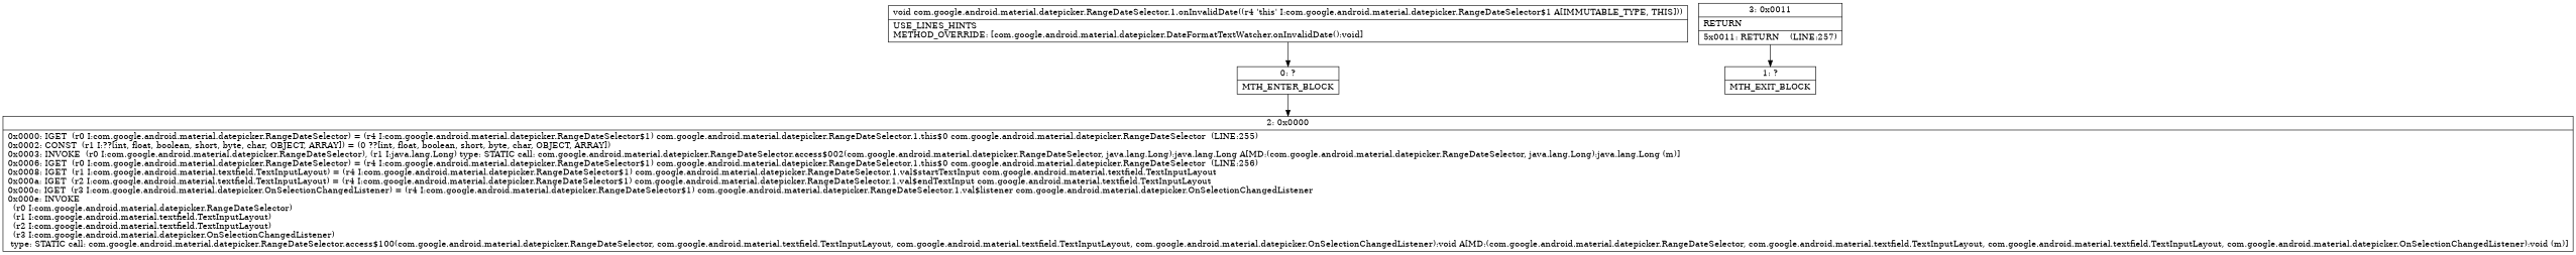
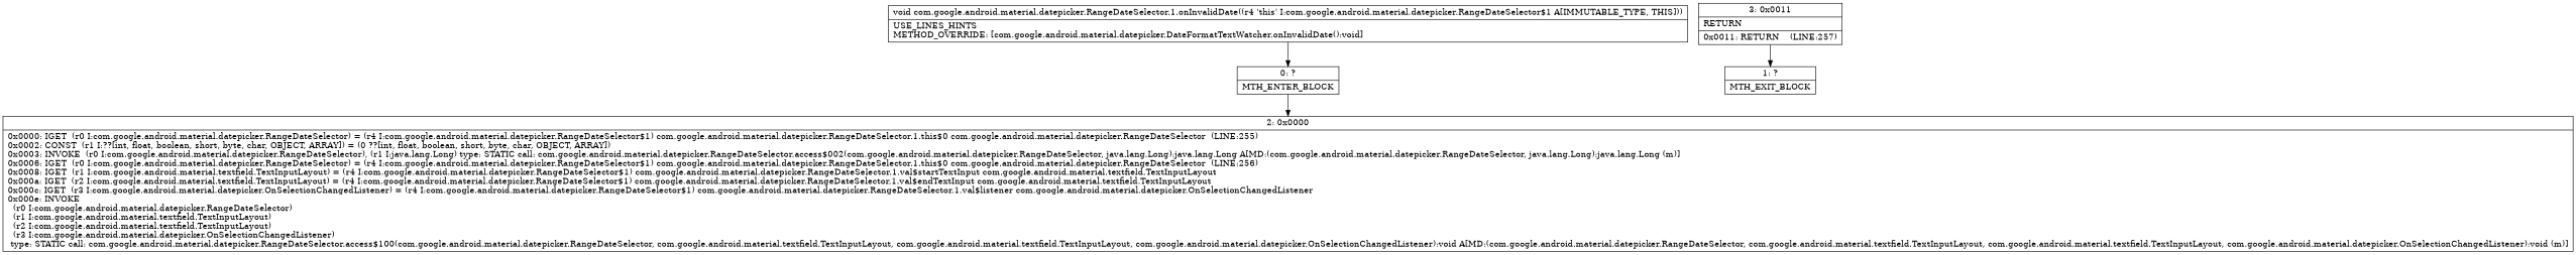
  digraph {
    node [shape=record]
    n1 [label="{0\:\ ?|MTH_ENTER_BLOCK\l}"]
    n2 [label="{2\:\ 0x0000|0x0000: IGET  (r0 I:com.google.android.material.datepicker.RangeDateSelector) = (r4 I:com.google.android.material.datepicker.RangeDateSelector$1) com.google.android.material.datepicker.RangeDateSelector.1.this$0 com.google.android.material.datepicker.RangeDateSelector  (LINE:255)\l0x0002: CONST  (r1 I:??[int, float, boolean, short, byte, char, OBJECT, ARRAY]) = (0 ??[int, float, boolean, short, byte, char, OBJECT, ARRAY]) \l0x0003: INVOKE  (r0 I:com.google.android.material.datepicker.RangeDateSelector), (r1 I:java.lang.Long) type: STATIC call: com.google.android.material.datepicker.RangeDateSelector.access$002(com.google.android.material.datepicker.RangeDateSelector, java.lang.Long):java.lang.Long A[MD:(com.google.android.material.datepicker.RangeDateSelector, java.lang.Long):java.lang.Long (m)]\l0x0006: IGET  (r0 I:com.google.android.material.datepicker.RangeDateSelector) = (r4 I:com.google.android.material.datepicker.RangeDateSelector$1) com.google.android.material.datepicker.RangeDateSelector.1.this$0 com.google.android.material.datepicker.RangeDateSelector  (LINE:256)\l0x0008: IGET  (r1 I:com.google.android.material.textfield.TextInputLayout) = (r4 I:com.google.android.material.datepicker.RangeDateSelector$1) com.google.android.material.datepicker.RangeDateSelector.1.val$startTextInput com.google.android.material.textfield.TextInputLayout \l0x000a: IGET  (r2 I:com.google.android.material.textfield.TextInputLayout) = (r4 I:com.google.android.material.datepicker.RangeDateSelector$1) com.google.android.material.datepicker.RangeDateSelector.1.val$endTextInput com.google.android.material.textfield.TextInputLayout \l0x000c: IGET  (r3 I:com.google.android.material.datepicker.OnSelectionChangedListener) = (r4 I:com.google.android.material.datepicker.RangeDateSelector$1) com.google.android.material.datepicker.RangeDateSelector.1.val$listener com.google.android.material.datepicker.OnSelectionChangedListener \l0x000e: INVOKE  \l  (r0 I:com.google.android.material.datepicker.RangeDateSelector)\l  (r1 I:com.google.android.material.textfield.TextInputLayout)\l  (r2 I:com.google.android.material.textfield.TextInputLayout)\l  (r3 I:com.google.android.material.datepicker.OnSelectionChangedListener)\l type: STATIC call: com.google.android.material.datepicker.RangeDateSelector.access$100(com.google.android.material.datepicker.RangeDateSelector, com.google.android.material.textfield.TextInputLayout, com.google.android.material.textfield.TextInputLayout, com.google.android.material.datepicker.OnSelectionChangedListener):void A[MD:(com.google.android.material.datepicker.RangeDateSelector, com.google.android.material.textfield.TextInputLayout, com.google.android.material.textfield.TextInputLayout, com.google.android.material.datepicker.OnSelectionChangedListener):void (m)]\l}"]
-   n3 [label="{3\:\ 0x0011|RETURN\l|5x0011: RETURN    (LINE:257)\l}"]
+   n3 [label="{3\:\ 0x0011|RETURN\l|0x0011: RETURN    (LINE:257)\l}"]
    n4 [label="{1\:\ ?|MTH_EXIT_BLOCK\l}"]
    n5 [label="{void com.google.android.material.datepicker.RangeDateSelector.1.onInvalidDate((r4 'this' I:com.google.android.material.datepicker.RangeDateSelector$1 A[IMMUTABLE_TYPE, THIS]))  | USE_LINES_HINTS\lMETHOD_OVERRIDE: [com.google.android.material.datepicker.DateFormatTextWatcher.onInvalidDate():void]\l}"]
    n1 -> n2
    n3 -> n4
    n5 -> n1
  }
